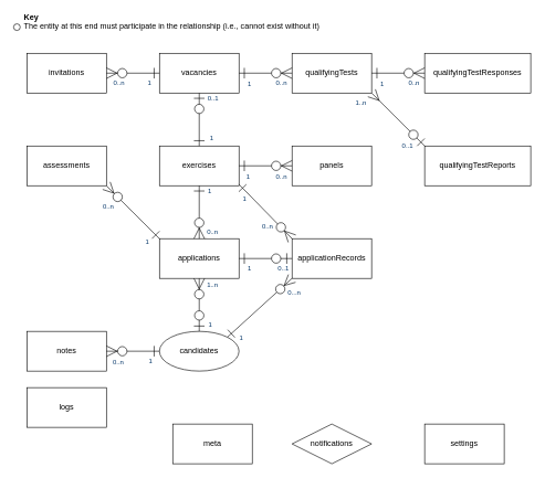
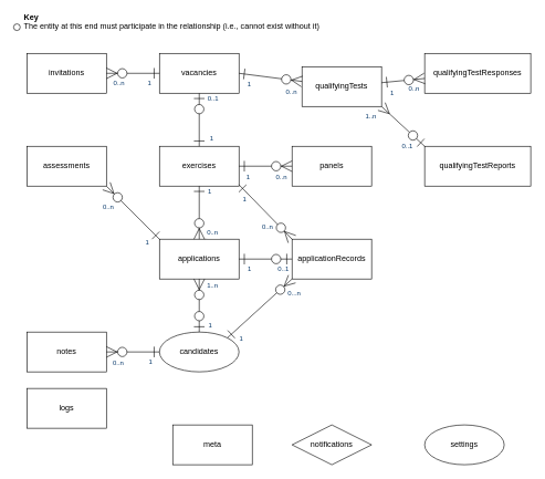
  <mxCell id="0" />
  <mxCell id="1" parent="0" />
  <mxCell id="2" value="exercises" style="rounded=0;whiteSpace=wrap;html=1;" vertex="1" parent="1"><mxGeometry x="240" y="220" width="120" height="60" as="geometry" /></mxCell>
  <mxCell id="3" value="applications" style="rounded=0;whiteSpace=wrap;html=1;" vertex="1" parent="1"><mxGeometry x="240" y="360" width="120" height="60" as="geometry" /></mxCell>
  <mxCell id="4" value="candidates" style="ellipse;whiteSpace=wrap;html=1;" vertex="1" parent="1"><mxGeometry x="240" y="500" width="120" height="60" as="geometry" /></mxCell>
  <mxCell id="5" value="vacancies" style="rounded=0;whiteSpace=wrap;html=1;" vertex="1" parent="1"><mxGeometry x="240" y="80" width="120" height="60" as="geometry" /></mxCell>
  <mxCell id="6" value="applicationRecords" style="rounded=0;whiteSpace=wrap;html=1;" vertex="1" parent="1"><mxGeometry x="440" y="360" width="120" height="60" as="geometry" /></mxCell>
- <mxCell id="7" value="qualifyingTests" style="rounded=0;whiteSpace=wrap;html=1;" vertex="1" parent="1"><mxGeometry x="440" y="80" width="120" height="60" as="geometry" /></mxCell>
+ <mxCell id="7" value="qualifyingTests" style="rounded=0;whiteSpace=wrap;html=1;" vertex="1" parent="1"><mxGeometry x="455" y="100" width="120" height="60" as="geometry" /></mxCell>
  <mxCell id="8" value="" style="endArrow=ERone;endSize=14;startArrow=ERzeroToMany;startSize=14;startFill=1;endFill=0;targetPerimeterSpacing=0;sourcePerimeterSpacing=0;strokeWidth=1;rounded=1;jumpSize=6;entryX=0.5;entryY=1;entryDx=0;entryDy=0;" edge="1" parent="1" source="3" target="2"><mxGeometry x="640" y="510" as="geometry"><mxPoint x="140" y="455" as="sourcePoint" /><mxPoint x="290" y="330" as="targetPoint" /></mxGeometry></mxCell>
  <mxCell id="9" value="0..n" style="resizable=0;align=left;verticalAlign=top;labelBackgroundColor=#ffffff;fontSize=10;strokeColor=#003366;shadow=1;fillColor=#D4E1F5;fontColor=#003366" connectable="0" vertex="1" parent="8"><mxGeometry x="-1" relative="1" as="geometry"><mxPoint x="10" y="-22" as="offset" /></mxGeometry></mxCell>
  <mxCell id="10" value="1" style="resizable=0;align=right;verticalAlign=top;labelBackgroundColor=#ffffff;fontSize=10;strokeColor=#003366;shadow=1;fillColor=#D4E1F5;fontColor=#003366" connectable="0" vertex="1" parent="8"><mxGeometry x="1" relative="1" as="geometry"><mxPoint x="20" y="-4.0" as="offset" /></mxGeometry></mxCell>
  <mxCell id="11" value="" style="group" vertex="1" connectable="0" parent="1"><mxGeometry x="20" y="20" width="610" height="53" as="geometry" /></mxCell>
  <mxCell id="12" value="&lt;div&gt;&lt;b&gt;Key&lt;/b&gt;&lt;br&gt;The entity at this end must participate in the relationship (i.e., cannot exist without it)&lt;/div&gt;&lt;div&gt;&lt;br&gt;&lt;/div&gt;&lt;div&gt;&lt;br&gt;&lt;/div&gt;" style="text;html=1;strokeColor=none;fillColor=none;align=left;verticalAlign=middle;whiteSpace=wrap;rounded=0;fontColor=#000000;" vertex="1" parent="11"><mxGeometry x="14" width="596" height="53" as="geometry" /></mxCell>
  <mxCell id="13" value="" style="ellipse;whiteSpace=wrap;html=1;align=right;" vertex="1" parent="11"><mxGeometry y="15.5" width="10" height="10" as="geometry" /></mxCell>
  <mxCell id="14" value="" style="endArrow=ERone;endSize=14;startArrow=ERzeroToOne;startSize=14;startFill=1;endFill=0;targetPerimeterSpacing=0;sourcePerimeterSpacing=0;strokeWidth=1;rounded=1;jumpSize=6;entryX=1;entryY=0.5;entryDx=0;entryDy=0;exitX=0;exitY=0.5;exitDx=0;exitDy=0;" edge="1" parent="1" source="6" target="3"><mxGeometry x="770" y="520" as="geometry"><mxPoint x="420" y="400" as="sourcePoint" /><mxPoint x="420" y="330" as="targetPoint" /></mxGeometry></mxCell>
  <mxCell id="15" value="0..1" style="resizable=0;align=left;verticalAlign=top;labelBackgroundColor=#ffffff;fontSize=10;strokeColor=#003366;shadow=1;fillColor=#D4E1F5;fontColor=#003366" connectable="0" vertex="1" parent="14"><mxGeometry x="-1" relative="1" as="geometry"><mxPoint x="-23" y="2" as="offset" /></mxGeometry></mxCell>
  <mxCell id="16" value="1" style="resizable=0;align=right;verticalAlign=top;labelBackgroundColor=#ffffff;fontSize=10;strokeColor=#003366;shadow=1;fillColor=#D4E1F5;fontColor=#003366" connectable="0" vertex="1" parent="14"><mxGeometry x="1" relative="1" as="geometry"><mxPoint x="20" y="2.0" as="offset" /></mxGeometry></mxCell>
  <mxCell id="17" value="" style="endArrow=ERone;endSize=14;startArrow=ERzeroToMany;startSize=14;startFill=1;endFill=0;targetPerimeterSpacing=0;sourcePerimeterSpacing=0;strokeWidth=1;rounded=1;jumpSize=6;entryX=0.998;entryY=0.963;entryDx=0;entryDy=0;exitX=0;exitY=0;exitDx=0;exitDy=0;entryPerimeter=0;" edge="1" parent="1" source="6" target="2"><mxGeometry x="750" y="500" as="geometry"><mxPoint x="400" y="380" as="sourcePoint" /><mxPoint x="400" y="310" as="targetPoint" /></mxGeometry></mxCell>
  <mxCell id="18" value="0..n" style="resizable=0;align=left;verticalAlign=top;labelBackgroundColor=#ffffff;fontSize=10;strokeColor=#003366;shadow=1;fillColor=#D4E1F5;fontColor=#003366" connectable="0" vertex="1" parent="17"><mxGeometry x="-1" relative="1" as="geometry"><mxPoint x="-47" y="-31" as="offset" /></mxGeometry></mxCell>
  <mxCell id="19" value="1" style="resizable=0;align=right;verticalAlign=top;labelBackgroundColor=#ffffff;fontSize=10;strokeColor=#003366;shadow=1;fillColor=#D4E1F5;fontColor=#003366" connectable="0" vertex="1" parent="17"><mxGeometry x="1" relative="1" as="geometry"><mxPoint x="13" y="10.06" as="offset" /></mxGeometry></mxCell>
  <mxCell id="20" value="" style="endArrow=ERone;endSize=14;startArrow=ERzeroToMany;startSize=14;startFill=1;endFill=0;targetPerimeterSpacing=0;sourcePerimeterSpacing=0;strokeWidth=1;rounded=1;jumpSize=6;exitX=0;exitY=1;exitDx=0;exitDy=0;entryX=1;entryY=0;entryDx=0;entryDy=0;" edge="1" parent="1" source="6" target="4"><mxGeometry x="994" y="460" as="geometry"><mxPoint x="570" y="450" as="sourcePoint" /><mxPoint x="530" y="480" as="targetPoint" /></mxGeometry></mxCell>
  <mxCell id="21" value="0...n" style="resizable=0;align=left;verticalAlign=top;labelBackgroundColor=#ffffff;fontSize=10;strokeColor=#003366;shadow=1;fillColor=#D4E1F5;fontColor=#003366" connectable="0" vertex="1" parent="20"><mxGeometry x="-1" relative="1" as="geometry"><mxPoint x="-8" y="9" as="offset" /></mxGeometry></mxCell>
  <mxCell id="22" value="1" style="resizable=0;align=right;verticalAlign=top;labelBackgroundColor=#ffffff;fontSize=10;strokeColor=#003366;shadow=1;fillColor=#D4E1F5;fontColor=#003366" connectable="0" vertex="1" parent="20"><mxGeometry x="1" relative="1" as="geometry"><mxPoint x="25" y="-12.0" as="offset" /></mxGeometry></mxCell>
  <mxCell id="23" value="" style="endArrow=ERone;endSize=14;startArrow=ERzeroToMany;startSize=14;startFill=1;endFill=0;targetPerimeterSpacing=0;sourcePerimeterSpacing=0;strokeWidth=1;rounded=1;jumpSize=6;entryX=1;entryY=0.5;entryDx=0;entryDy=0;" edge="1" parent="1" source="7" target="5"><mxGeometry x="1260" y="390" as="geometry"><mxPoint x="910" y="270" as="sourcePoint" /><mxPoint x="910" y="200" as="targetPoint" /></mxGeometry></mxCell>
  <mxCell id="24" value="0..n" style="resizable=0;align=left;verticalAlign=top;labelBackgroundColor=#ffffff;fontSize=10;strokeColor=#003366;shadow=1;fillColor=#D4E1F5;fontColor=#003366" connectable="0" vertex="1" parent="23"><mxGeometry x="-1" relative="1" as="geometry"><mxPoint x="-26" y="3" as="offset" /></mxGeometry></mxCell>
  <mxCell id="25" value="1" style="resizable=0;align=right;verticalAlign=top;labelBackgroundColor=#ffffff;fontSize=10;strokeColor=#003366;shadow=1;fillColor=#D4E1F5;fontColor=#003366" connectable="0" vertex="1" parent="23"><mxGeometry x="1" relative="1" as="geometry"><mxPoint x="20" y="4.0" as="offset" /></mxGeometry></mxCell>
  <mxCell id="26" value="" style="endArrow=ERone;endSize=14;startArrow=ERzeroToOne;startSize=14;startFill=1;endFill=0;targetPerimeterSpacing=0;sourcePerimeterSpacing=0;strokeWidth=1;rounded=1;jumpSize=6;exitX=0.5;exitY=1;exitDx=0;exitDy=0;entryX=0.5;entryY=0;entryDx=0;entryDy=0;" edge="1" parent="1" source="5" target="2"><mxGeometry x="780" y="530" as="geometry"><mxPoint x="450" y="400" as="sourcePoint" /><mxPoint x="380" y="170" as="targetPoint" /></mxGeometry></mxCell>
  <mxCell id="27" value="0..1" style="resizable=0;align=left;verticalAlign=top;labelBackgroundColor=#ffffff;fontSize=10;strokeColor=#003366;shadow=1;fillColor=#D4E1F5;fontColor=#003366" connectable="0" vertex="1" parent="26"><mxGeometry x="-1" relative="1" as="geometry"><mxPoint x="11" y="-4" as="offset" /></mxGeometry></mxCell>
  <mxCell id="28" value="1" style="resizable=0;align=right;verticalAlign=top;labelBackgroundColor=#ffffff;fontSize=10;strokeColor=#003366;shadow=1;fillColor=#D4E1F5;fontColor=#003366" connectable="0" vertex="1" parent="26"><mxGeometry x="1" relative="1" as="geometry"><mxPoint x="23" y="-24.0" as="offset" /></mxGeometry></mxCell>
  <mxCell id="29" value="" style="endArrow=ERzeroToOne;endSize=14;startArrow=ERzeroToMany;startSize=14;startFill=1;endFill=1;targetPerimeterSpacing=0;sourcePerimeterSpacing=0;strokeWidth=1;rounded=1;jumpSize=6;exitX=0.5;exitY=1;exitDx=0;exitDy=0;entryX=0.5;entryY=0;entryDx=0;entryDy=0;" edge="1" parent="1" source="3" target="4"><mxGeometry x="844" y="500" as="geometry"><mxPoint x="350" y="460" as="sourcePoint" /><mxPoint x="350" y="540" as="targetPoint" /></mxGeometry></mxCell>
  <mxCell id="30" value="1..n" style="resizable=0;align=left;verticalAlign=top;labelBackgroundColor=#ffffff;fontSize=10;strokeColor=#003366;shadow=1;fillColor=#D4E1F5;fontColor=#003366" connectable="0" vertex="1" parent="29"><mxGeometry x="-1" relative="1" as="geometry"><mxPoint x="10" y="-3" as="offset" /></mxGeometry></mxCell>
  <mxCell id="31" value="1" style="resizable=0;align=right;verticalAlign=top;labelBackgroundColor=#ffffff;fontSize=10;strokeColor=#003366;shadow=1;fillColor=#D4E1F5;fontColor=#003366" connectable="0" vertex="1" parent="29"><mxGeometry x="1" relative="1" as="geometry"><mxPoint x="21" y="-23.0" as="offset" /></mxGeometry></mxCell>
  <mxCell id="32" value="qualifyingTestResponses" style="rounded=0;whiteSpace=wrap;html=1;" vertex="1" parent="1"><mxGeometry x="640" y="80" width="160" height="60" as="geometry" /></mxCell>
  <mxCell id="33" value="" style="endArrow=ERone;endSize=14;startArrow=ERzeroToMany;startSize=14;startFill=1;endFill=0;targetPerimeterSpacing=0;sourcePerimeterSpacing=0;strokeWidth=1;rounded=1;jumpSize=6;" edge="1" parent="1" source="32" target="7"><mxGeometry x="1460" y="390" as="geometry"><mxPoint x="1110" y="270" as="sourcePoint" /><mxPoint x="560" y="110" as="targetPoint" /></mxGeometry></mxCell>
  <mxCell id="34" value="0..n" style="resizable=0;align=left;verticalAlign=top;labelBackgroundColor=#ffffff;fontSize=10;strokeColor=#003366;shadow=1;fillColor=#D4E1F5;fontColor=#003366" connectable="0" vertex="1" parent="33"><mxGeometry x="-1" relative="1" as="geometry"><mxPoint x="-26" y="3" as="offset" /></mxGeometry></mxCell>
  <mxCell id="35" value="1" style="resizable=0;align=right;verticalAlign=top;labelBackgroundColor=#ffffff;fontSize=10;strokeColor=#003366;shadow=1;fillColor=#D4E1F5;fontColor=#003366" connectable="0" vertex="1" parent="33"><mxGeometry x="1" relative="1" as="geometry"><mxPoint x="20" y="4.0" as="offset" /></mxGeometry></mxCell>
  <mxCell id="36" value="qualifyingTestReports" style="rounded=0;whiteSpace=wrap;html=1;" vertex="1" parent="1"><mxGeometry x="640" y="220" width="160" height="60" as="geometry" /></mxCell>
  <mxCell id="37" value="" style="endArrow=ERzeroToOne;endSize=14;startArrow=ERmany;startSize=14;startFill=0;endFill=1;targetPerimeterSpacing=0;sourcePerimeterSpacing=0;strokeWidth=1;rounded=1;jumpSize=6;entryX=0;entryY=0;entryDx=0;entryDy=0;exitX=1;exitY=1;exitDx=0;exitDy=0;" edge="1" parent="1" source="7" target="36"><mxGeometry x="1470" y="400" as="geometry"><mxPoint x="590" y="230" as="sourcePoint" /><mxPoint x="570" y="120" as="targetPoint" /></mxGeometry></mxCell>
  <mxCell id="38" value="1..n" style="resizable=0;align=left;verticalAlign=top;labelBackgroundColor=#ffffff;fontSize=10;strokeColor=#003366;shadow=1;fillColor=#D4E1F5;fontColor=#003366" connectable="0" vertex="1" parent="37"><mxGeometry x="-1" relative="1" as="geometry"><mxPoint x="-26" y="3" as="offset" /></mxGeometry></mxCell>
  <mxCell id="39" value="0..1" style="resizable=0;align=right;verticalAlign=top;labelBackgroundColor=#ffffff;fontSize=10;strokeColor=#003366;shadow=1;fillColor=#D4E1F5;fontColor=#003366" connectable="0" vertex="1" parent="37"><mxGeometry x="1" relative="1" as="geometry"><mxPoint x="-16" y="-13.0" as="offset" /></mxGeometry></mxCell>
  <mxCell id="40" value="assessments" style="rounded=0;whiteSpace=wrap;html=1;" vertex="1" parent="1"><mxGeometry x="40" y="220" width="120" height="60" as="geometry" /></mxCell>
  <mxCell id="41" value="" style="endArrow=ERone;endSize=14;startArrow=ERzeroToMany;startSize=14;startFill=1;endFill=0;targetPerimeterSpacing=0;sourcePerimeterSpacing=0;strokeWidth=1;rounded=1;jumpSize=6;exitX=1;exitY=1;exitDx=0;exitDy=0;entryX=0;entryY=0;entryDx=0;entryDy=0;" edge="1" parent="1" source="40" target="3"><mxGeometry x="550" y="502.22" as="geometry"><mxPoint x="240" y="362" as="sourcePoint" /><mxPoint x="140" y="360" as="targetPoint" /></mxGeometry></mxCell>
  <mxCell id="42" value="0..n" style="resizable=0;align=left;verticalAlign=top;labelBackgroundColor=#ffffff;fontSize=10;strokeColor=#003366;shadow=1;fillColor=#D4E1F5;fontColor=#003366" connectable="0" vertex="1" parent="41"><mxGeometry x="-1" relative="1" as="geometry"><mxPoint x="-7" y="19" as="offset" /></mxGeometry></mxCell>
  <mxCell id="43" value="1" style="resizable=0;align=right;verticalAlign=top;labelBackgroundColor=#ffffff;fontSize=10;strokeColor=#003366;shadow=1;fillColor=#D4E1F5;fontColor=#003366" connectable="0" vertex="1" parent="41"><mxGeometry x="1" relative="1" as="geometry"><mxPoint x="-14" y="-7.94" as="offset" /></mxGeometry></mxCell>
  <mxCell id="44" value="invitations" style="rounded=0;whiteSpace=wrap;html=1;" vertex="1" parent="1"><mxGeometry x="40" y="80" width="120" height="60" as="geometry" /></mxCell>
  <mxCell id="45" value="" style="endArrow=ERone;endSize=14;startArrow=ERzeroToMany;startSize=14;startFill=1;endFill=0;targetPerimeterSpacing=0;sourcePerimeterSpacing=0;strokeWidth=1;rounded=1;jumpSize=6;exitX=1;exitY=0.5;exitDx=0;exitDy=0;entryX=0;entryY=0.5;entryDx=0;entryDy=0;" edge="1" parent="1" source="44" target="5"><mxGeometry x="760" y="510" as="geometry"><mxPoint x="450" y="370" as="sourcePoint" /><mxPoint x="180" y="200" as="targetPoint" /></mxGeometry></mxCell>
  <mxCell id="46" value="0..n" style="resizable=0;align=left;verticalAlign=top;labelBackgroundColor=#ffffff;fontSize=10;strokeColor=#003366;shadow=1;fillColor=#D4E1F5;fontColor=#003366" connectable="0" vertex="1" parent="45"><mxGeometry x="-1" relative="1" as="geometry"><mxPoint x="9" y="3" as="offset" /></mxGeometry></mxCell>
  <mxCell id="47" value="1" style="resizable=0;align=right;verticalAlign=top;labelBackgroundColor=#ffffff;fontSize=10;strokeColor=#003366;shadow=1;fillColor=#D4E1F5;fontColor=#003366" connectable="0" vertex="1" parent="45"><mxGeometry x="1" relative="1" as="geometry"><mxPoint x="-11" y="3.06" as="offset" /></mxGeometry></mxCell>
  <mxCell id="48" value="logs" style="rounded=0;whiteSpace=wrap;html=1;" vertex="1" parent="1"><mxGeometry x="40" y="585" width="120" height="60" as="geometry" /></mxCell>
  <mxCell id="49" value="meta" style="rounded=0;whiteSpace=wrap;html=1;" vertex="1" parent="1"><mxGeometry x="260" y="640" width="120" height="60" as="geometry" /></mxCell>
  <mxCell id="50" value="notes" style="rounded=0;whiteSpace=wrap;html=1;" vertex="1" parent="1"><mxGeometry x="40" y="500" width="120" height="60" as="geometry" /></mxCell>
  <mxCell id="51" value="" style="endArrow=ERone;endSize=14;startArrow=ERzeroToMany;startSize=14;startFill=1;endFill=0;targetPerimeterSpacing=0;sourcePerimeterSpacing=0;strokeWidth=1;rounded=1;jumpSize=6;exitX=1;exitY=0.5;exitDx=0;exitDy=0;entryX=0;entryY=0.5;entryDx=0;entryDy=0;" edge="1" parent="1" source="50" target="4"><mxGeometry x="560" y="512.22" as="geometry"><mxPoint x="170" y="290" as="sourcePoint" /><mxPoint x="250" y="370" as="targetPoint" /></mxGeometry></mxCell>
  <mxCell id="52" value="0..n" style="resizable=0;align=left;verticalAlign=top;labelBackgroundColor=#ffffff;fontSize=10;strokeColor=#003366;shadow=1;fillColor=#D4E1F5;fontColor=#003366" connectable="0" vertex="1" parent="51"><mxGeometry x="-1" relative="1" as="geometry"><mxPoint x="8" y="4" as="offset" /></mxGeometry></mxCell>
  <mxCell id="53" value="1" style="resizable=0;align=right;verticalAlign=top;labelBackgroundColor=#ffffff;fontSize=10;strokeColor=#003366;shadow=1;fillColor=#D4E1F5;fontColor=#003366" connectable="0" vertex="1" parent="51"><mxGeometry x="1" relative="1" as="geometry"><mxPoint x="-9" y="3.06" as="offset" /></mxGeometry></mxCell>
  <mxCell id="54" value="notifications" style="rhombus;whiteSpace=wrap;html=1;" vertex="1" parent="1"><mxGeometry x="440" y="640" width="120" height="60" as="geometry" /></mxCell>
  <mxCell id="55" value="panels" style="rounded=0;whiteSpace=wrap;html=1;" vertex="1" parent="1"><mxGeometry x="440" y="220" width="120" height="60" as="geometry" /></mxCell>
  <mxCell id="56" value="" style="endArrow=ERone;endSize=14;startArrow=ERzeroToMany;startSize=14;startFill=1;endFill=0;targetPerimeterSpacing=0;sourcePerimeterSpacing=0;strokeWidth=1;rounded=1;jumpSize=6;entryX=1;entryY=0.5;entryDx=0;entryDy=0;exitX=0;exitY=0.5;exitDx=0;exitDy=0;" edge="1" parent="1" source="55" target="2"><mxGeometry x="760" y="510" as="geometry"><mxPoint x="450" y="370" as="sourcePoint" /><mxPoint x="369.76" y="287.78" as="targetPoint" /></mxGeometry></mxCell>
  <mxCell id="57" value="0..n" style="resizable=0;align=left;verticalAlign=top;labelBackgroundColor=#ffffff;fontSize=10;strokeColor=#003366;shadow=1;fillColor=#D4E1F5;fontColor=#003366" connectable="0" vertex="1" parent="56"><mxGeometry x="-1" relative="1" as="geometry"><mxPoint x="-26" y="4" as="offset" /></mxGeometry></mxCell>
  <mxCell id="58" value="1" style="resizable=0;align=right;verticalAlign=top;labelBackgroundColor=#ffffff;fontSize=10;strokeColor=#003366;shadow=1;fillColor=#D4E1F5;fontColor=#003366" connectable="0" vertex="1" parent="56"><mxGeometry x="1" relative="1" as="geometry"><mxPoint x="18" y="4.06" as="offset" /></mxGeometry></mxCell>
- <mxCell id="59" value="settings" style="rounded=0;whiteSpace=wrap;html=1;" vertex="1" parent="1"><mxGeometry x="640" y="640" width="120" height="60" as="geometry" /></mxCell>
+ <mxCell id="59" value="settings" style="ellipse;whiteSpace=wrap;html=1;" vertex="1" parent="1"><mxGeometry x="640" y="640" width="120" height="60" as="geometry" /></mxCell>
